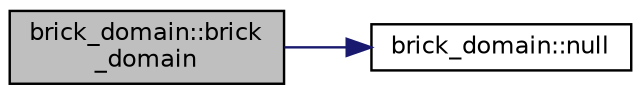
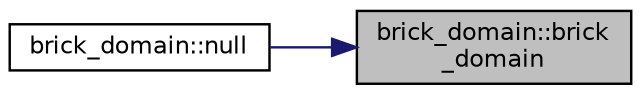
  digraph {
    rankdir=LR
    node [color=black fontname=Helvetica fontsize=10 shape=record style=filled]
    n1 [fillcolor=grey75 fontcolor=black height=0.2 label="brick_domain::brick\l_domain" width=0.4]
    n2 [fillcolor=white height=0.2 label="brick_domain::null" width=0.4]
-   n1 -> n2 [color=midnightblue fontname=Helvetica fontsize=10 labelfontname=Helvetica labelfontsize=10 style=solid]
+   n2 -> n1 [color=midnightblue fontname=Helvetica fontsize=10 labelfontname=Helvetica labelfontsize=10 style=solid]
  }
